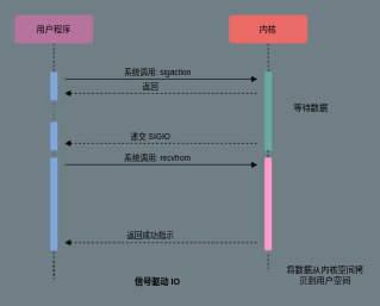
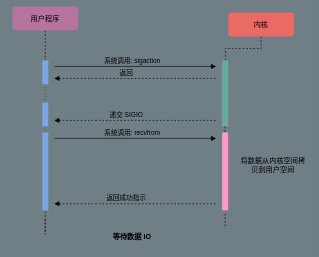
  <mxCell id="0" />
  <mxCell id="1" parent="0" />
  <mxCell id="2" style="edgeStyle=orthogonalEdgeStyle;rounded=0;orthogonalLoop=1;jettySize=auto;html=1;labelBackgroundColor=none;startArrow=none;startFill=0;endArrow=none;endFill=0;dashed=1;" parent="1" source="3" edge="1"><mxGeometry relative="1" as="geometry"><mxPoint x="75" y="100" as="targetPoint" /></mxGeometry></mxCell>
- <mxCell id="3" value="用户程序" style="rounded=1;whiteSpace=wrap;html=1;strokeColor=none;fillColor=#B5739D;" parent="1" vertex="1"><mxGeometry x="20" y="20" width="110" height="40" as="geometry" /></mxCell>
+ <mxCell id="3" value="用户程序" style="rounded=1;whiteSpace=wrap;html=1;strokeColor=none;fillColor=#B5739D;" parent="1" vertex="1"><mxGeometry x="20" y="10" width="110" height="40" as="geometry" /></mxCell>
  <mxCell id="4" style="edgeStyle=orthogonalEdgeStyle;rounded=0;orthogonalLoop=1;jettySize=auto;html=1;entryX=0.55;entryY=-0.011;entryDx=0;entryDy=0;entryPerimeter=0;dashed=1;labelBackgroundColor=none;startArrow=none;startFill=0;endArrow=none;endFill=0;" parent="1" source="5" target="7" edge="1"><mxGeometry relative="1" as="geometry" /></mxCell>
- <mxCell id="5" value="内核" style="rounded=1;whiteSpace=wrap;html=1;fillColor=#EA6B66;strokeColor=none;" parent="1" vertex="1"><mxGeometry x="320" y="20" width="110" height="40" as="geometry" /></mxCell>
+ <mxCell id="5" value="内核" style="rounded=1;whiteSpace=wrap;html=1;fillColor=#EA6B66;strokeColor=none;" parent="1" vertex="1"><mxGeometry x="380" y="20" width="110" height="40" as="geometry" /></mxCell>
  <mxCell id="6" value="系统调用: sigaction" style="verticalAlign=bottom;endArrow=none;startArrow=block;startFill=1;endFill=0;labelBackgroundColor=none;html=1;" parent="1" edge="1"><mxGeometry x="0.037" relative="1" as="geometry"><mxPoint x="360" y="110" as="sourcePoint" /><mxPoint x="90" y="110" as="targetPoint" /><mxPoint as="offset" /></mxGeometry></mxCell>
  <mxCell id="7" value="" style="html=1;points=[];perimeter=orthogonalPerimeter;fillColor=#67AB9F;strokeColor=none;" parent="1" vertex="1"><mxGeometry x="370" y="100" width="10" height="110" as="geometry" /></mxCell>
  <mxCell id="8" style="edgeStyle=orthogonalEdgeStyle;rounded=0;orthogonalLoop=1;jettySize=auto;html=1;labelBackgroundColor=none;startArrow=none;startFill=0;endArrow=none;endFill=0;dashed=1;" parent="1" edge="1"><mxGeometry relative="1" as="geometry"><mxPoint x="75" y="340" as="sourcePoint" /><mxPoint x="74.5" y="363" as="targetPoint" /><Array as="points"><mxPoint x="75" y="390" /><mxPoint x="75" y="390" /></Array></mxGeometry></mxCell>
  <mxCell id="9" style="edgeStyle=orthogonalEdgeStyle;rounded=0;orthogonalLoop=1;jettySize=auto;html=1;labelBackgroundColor=none;startArrow=none;startFill=0;endArrow=none;endFill=0;dashed=1;exitX=0.6;exitY=1.05;exitDx=0;exitDy=0;exitPerimeter=0;" parent="1" source="11" edge="1"><mxGeometry relative="1" as="geometry"><mxPoint x="374.5" y="320" as="sourcePoint" /><mxPoint x="375" y="380" as="targetPoint" /></mxGeometry></mxCell>
  <mxCell id="10" style="edgeStyle=orthogonalEdgeStyle;rounded=0;orthogonalLoop=1;jettySize=auto;html=1;labelBackgroundColor=none;startArrow=none;startFill=0;endArrow=none;endFill=0;dashed=1;" parent="1" source="7" edge="1"><mxGeometry relative="1" as="geometry"><mxPoint x="374.5" y="210" as="sourcePoint" /><mxPoint x="374.5" y="250" as="targetPoint" /></mxGeometry></mxCell>
  <mxCell id="11" value="" style="html=1;points=[];perimeter=orthogonalPerimeter;strokeColor=none;fillColor=#FF99CC;" parent="1" vertex="1"><mxGeometry x="370" y="220" width="10" height="130" as="geometry" /></mxCell>
- <mxCell id="12" value="等待数据" style="text;html=1;strokeColor=none;fillColor=none;align=center;verticalAlign=middle;whiteSpace=wrap;rounded=0;" parent="1" vertex="1"><mxGeometry x="390" y="140" width="90" height="20" as="geometry" /></mxCell>
- <mxCell id="13" value="将数据从内核空间拷贝到用户空间" style="text;html=1;strokeColor=none;fillColor=none;align=center;verticalAlign=middle;whiteSpace=wrap;rounded=0;" parent="1" vertex="1"><mxGeometry x="400" y="375" width="110" height="20" as="geometry" /></mxCell>
+ <mxCell id="13" value="将数据从内核空间拷贝到用户空间" style="text;html=1;strokeColor=none;fillColor=none;align=center;verticalAlign=middle;whiteSpace=wrap;rounded=0;" parent="1" vertex="1"><mxGeometry x="400" y="265" width="110" height="20" as="geometry" /></mxCell>
  <mxCell id="14" style="edgeStyle=orthogonalEdgeStyle;rounded=0;orthogonalLoop=1;jettySize=auto;html=1;dashed=1;dashPattern=1 4;endArrow=none;endFill=0;" parent="1" source="15" edge="1"><mxGeometry relative="1" as="geometry"><mxPoint x="75" y="230" as="targetPoint" /></mxGeometry></mxCell>
  <mxCell id="15" value="" style="html=1;points=[];perimeter=orthogonalPerimeter;fillColor=#7EA6E0;strokeColor=none;" parent="1" vertex="1"><mxGeometry x="70" y="100" width="10" height="40" as="geometry" /></mxCell>
  <mxCell id="16" value="" style="html=1;points=[];perimeter=orthogonalPerimeter;fillColor=#7EA6E0;strokeColor=none;" parent="1" vertex="1"><mxGeometry x="70" y="220" width="10" height="130" as="geometry" /></mxCell>
  <mxCell id="17" value="返回" style="html=1;verticalAlign=bottom;endArrow=none;dashed=1;endSize=8;startArrow=block;startFill=1;endFill=0;labelBackgroundColor=none;" parent="1" edge="1"><mxGeometry x="-0.111" relative="1" as="geometry"><mxPoint x="360" y="130" as="targetPoint" /><mxPoint x="90" y="130" as="sourcePoint" /><mxPoint as="offset" /></mxGeometry></mxCell>
  <mxCell id="18" value="返回成功指示" style="html=1;verticalAlign=bottom;endArrow=none;dashed=1;endSize=8;startArrow=block;startFill=1;endFill=0;labelBackgroundColor=none;" parent="1" edge="1"><mxGeometry x="-0.111" relative="1" as="geometry"><mxPoint x="360" y="339" as="targetPoint" /><mxPoint x="90" y="339" as="sourcePoint" /><mxPoint as="offset" /></mxGeometry></mxCell>
- <mxCell id="19" value="信号驱动 IO" style="text;align=center;fontStyle=1;verticalAlign=middle;spacingLeft=3;spacingRight=3;strokeColor=none;rotatable=0;points=[[0,0.5],[1,0.5]];portConstraint=eastwest;" parent="1" vertex="1"><mxGeometry x="180" y="380" width="80" height="26" as="geometry" /></mxCell>
+ <mxCell id="19" value="等待数据 IO" style="text;align=center;fontStyle=1;verticalAlign=middle;spacingLeft=3;spacingRight=3;strokeColor=none;rotatable=0;points=[[0,0.5],[1,0.5]];portConstraint=eastwest;" parent="1" vertex="1"><mxGeometry x="180" y="380" width="80" height="26" as="geometry" /></mxCell>
  <mxCell id="20" value="" style="html=1;points=[];perimeter=orthogonalPerimeter;fillColor=#7EA6E0;strokeColor=none;" vertex="1" parent="1"><mxGeometry x="70" y="170" width="10" height="40" as="geometry" /></mxCell>
  <mxCell id="21" value="递交 SIGIO" style="html=1;verticalAlign=bottom;endArrow=none;dashed=1;endSize=8;startArrow=block;startFill=1;endFill=0;labelBackgroundColor=none;" edge="1" parent="1"><mxGeometry x="-0.111" relative="1" as="geometry"><mxPoint x="360" y="200" as="targetPoint" /><mxPoint x="90" y="200" as="sourcePoint" /><mxPoint as="offset" /></mxGeometry></mxCell>
  <mxCell id="22" value="系统调用: recvfrom" style="verticalAlign=bottom;endArrow=none;startArrow=block;startFill=1;endFill=0;labelBackgroundColor=none;html=1;" edge="1" parent="1"><mxGeometry x="0.037" relative="1" as="geometry"><mxPoint x="360" y="230" as="sourcePoint" /><mxPoint x="90" y="230" as="targetPoint" /><mxPoint as="offset" /></mxGeometry></mxCell>
